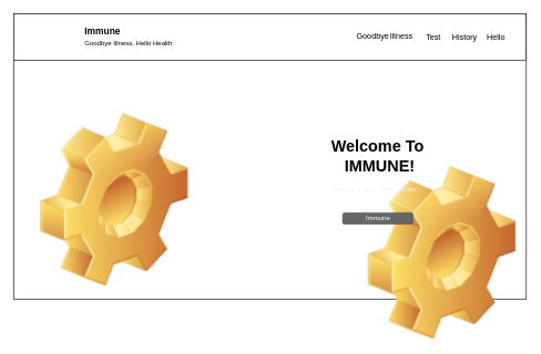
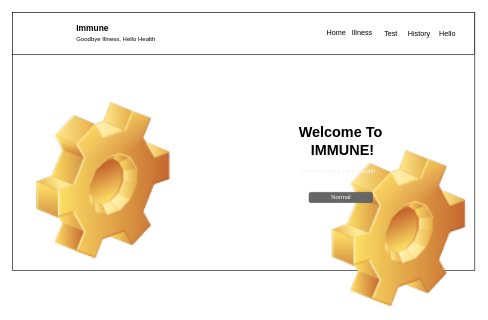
  <mxCell id="0" />
  <mxCell id="1" parent="0" />
  <mxCell id="2" value="" style="rounded=0;whiteSpace=wrap;html=1;" parent="1" vertex="1"><mxGeometry x="20.5" y="20" width="770" height="430" as="geometry" /></mxCell>
  <mxCell id="3" value="" style="shape=image;html=1;verticalLabelPosition=bottom;verticalAlign=top;imageAspect=1;aspect=fixed;image=img/clipart/Gear_128x128.png" vertex="1" parent="1"><mxGeometry x="552.51" y="250" width="222.49" height="261" as="geometry" /></mxCell>
  <mxCell id="4" value="" style="rounded=0;whiteSpace=wrap;html=1;" parent="1" vertex="1"><mxGeometry x="20" y="20" width="770" height="70" as="geometry" /></mxCell>
  <mxCell id="5" value="" style="shape=image;html=1;verticalLabelPosition=bottom;verticalAlign=top;imageAspect=1;aspect=fixed;image=https://media.discordapp.net/attachments/910885868733087747/1046480288655626380/Immune.png;fontSize=10;" parent="1" vertex="1"><mxGeometry x="30" y="29" width="50" height="50" as="geometry" /></mxCell>
  <mxCell id="6" value="Immune&lt;br&gt;&lt;div&gt;&lt;span style=&quot;font-size: 10px ; font-weight: normal&quot;&gt;Goodbye Illness, Hello Health&lt;/span&gt;&lt;/div&gt;" style="text;strokeColor=none;fillColor=none;html=1;fontSize=14;fontStyle=1;verticalAlign=middle;align=left;" parent="1" vertex="1"><mxGeometry x="125" y="34" width="100" height="40" as="geometry" /></mxCell>
  <mxCell id="7" value="Illness" style="text;html=1;strokeColor=none;fillColor=none;align=center;verticalAlign=middle;whiteSpace=wrap;rounded=0;" parent="1" vertex="1"><mxGeometry x="573" y="39.5" width="60" height="30" as="geometry" /></mxCell>
  <mxCell id="8" value="Test" style="text;html=1;strokeColor=none;fillColor=none;align=center;verticalAlign=middle;whiteSpace=wrap;rounded=0;" parent="1" vertex="1"><mxGeometry x="621" y="40.5" width="60" height="30" as="geometry" /></mxCell>
  <mxCell id="9" value="Hello" style="text;html=1;strokeColor=none;fillColor=none;align=center;verticalAlign=middle;whiteSpace=wrap;rounded=0;" parent="1" vertex="1"><mxGeometry x="715" y="40.5" width="60" height="30" as="geometry" /></mxCell>
  <mxCell id="10" value="History" style="text;html=1;strokeColor=none;fillColor=none;align=center;verticalAlign=middle;whiteSpace=wrap;rounded=0;" parent="1" vertex="1"><mxGeometry x="668" y="40.5" width="60" height="30" as="geometry" /></mxCell>
- <mxCell id="11" value="Goodbye" style="text;html=1;strokeColor=none;fillColor=none;align=center;verticalAlign=middle;whiteSpace=wrap;rounded=0;" parent="1" vertex="1"><mxGeometry x="530" y="39.5" width="60" height="30" as="geometry" /></mxCell>
+ <mxCell id="11" value="Home" style="text;html=1;strokeColor=none;fillColor=none;align=center;verticalAlign=middle;whiteSpace=wrap;rounded=0;" parent="1" vertex="1"><mxGeometry x="530" y="39.5" width="60" height="30" as="geometry" /></mxCell>
  <mxCell id="12" value="" style="shape=image;html=1;verticalLabelPosition=bottom;verticalAlign=top;imageAspect=1;aspect=fixed;image=img/clipart/Gear_128x128.png" vertex="1" parent="1"><mxGeometry x="60" y="170" width="222.49" height="261" as="geometry" /></mxCell>
  <mxCell id="13" value="Welcome To&amp;nbsp;&lt;br&gt;IMMUNE!" style="text;strokeColor=none;fillColor=none;html=1;fontSize=24;fontStyle=1;verticalAlign=middle;align=center;" vertex="1" parent="1"><mxGeometry x="520" y="215" width="100" height="40" as="geometry" /></mxCell>
  <mxCell id="14" value="&lt;span style=&quot;color: rgb(240 , 240 , 240) ; font-family: &amp;#34;helvetica&amp;#34; ; font-size: 10px ; font-style: normal ; font-weight: 400 ; letter-spacing: normal ; text-align: left ; text-indent: 0px ; text-transform: none ; word-spacing: 0px ; display: inline ; float: none&quot;&gt;Normal Illness, Hello Health&lt;/span&gt;" style="text;whiteSpace=wrap;html=1;" vertex="1" parent="1"><mxGeometry x="500" y="270" width="160" height="30" as="geometry" /></mxCell>
- <mxCell id="15" value="Immune" style="rounded=1;html=1;shadow=0;dashed=0;whiteSpace=wrap;fontSize=10;fillColor=#666666;align=center;strokeColor=#4D4D4D;fontColor=#ffffff;" vertex="1" parent="1"><mxGeometry x="514.5" y="320" width="105.5" height="16.88" as="geometry" /></mxCell>
+ <mxCell id="15" value="Normal" style="rounded=1;html=1;shadow=0;dashed=0;whiteSpace=wrap;fontSize=10;fillColor=#666666;align=center;strokeColor=#4D4D4D;fontColor=#ffffff;" vertex="1" parent="1"><mxGeometry x="514.5" y="320" width="105.5" height="16.88" as="geometry" /></mxCell>
